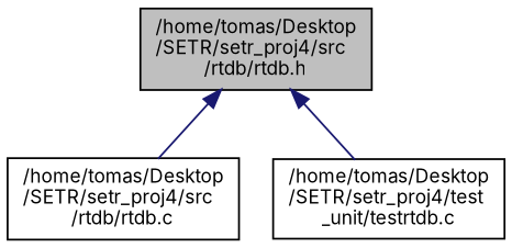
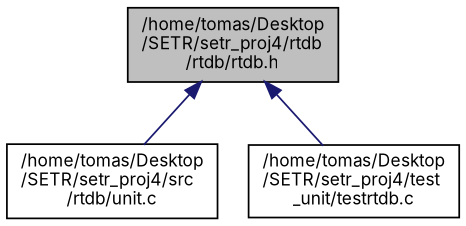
  digraph {
    fontname=Inter
    node [color=black fillcolor=white fontname=Inter fontsize=10 shape=record style=filled]
    edge [color=midnightblue dir=back fontname=Inter fontsize=10 labelfontname=Helvetica labelfontsize=10 style=solid]
-   n1 [fillcolor=grey75 fontcolor=black height=0.2 label="/home/tomas/Desktop\l/SETR/setr_proj4/src\l/rtdb/rtdb.h" width=0.4]
-   n2 [height=0.2 label="/home/tomas/Desktop\l/SETR/setr_proj4/src\l/rtdb/rtdb.c" width=0.4]
+   n1 [fillcolor=grey75 fontcolor=black height=0.2 label="/home/tomas/Desktop\l/SETR/setr_proj4/rtdb\l/rtdb/rtdb.h" width=0.4]
+   n2 [height=0.2 label="/home/tomas/Desktop\l/SETR/setr_proj4/src\l/rtdb/unit.c" width=0.4]
    n3 [height=0.2 label="/home/tomas/Desktop\l/SETR/setr_proj4/test\l_unit/testrtdb.c" width=0.4]
    n1 -> n2
    n1 -> n3
  }
